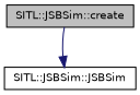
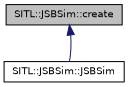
  digraph {
    rankdir=TB
    node [color=black fontname=Helvetica fontsize=10 shape=record style=filled]
    n1 [fillcolor=grey75 fontcolor=black height=0.2 label="SITL::JSBSim::create" width=0.4]
    n2 [fillcolor=white height=0.2 label="SITL::JSBSim::JSBSim" width=0.4]
-   n1 -> n2 [color=midnightblue fontname=Helvetica fontsize=10 labelfontname=Helvetica labelfontsize=10 style=solid]
+   n2 -> n1 [color=midnightblue fontname=Helvetica fontsize=10 labelfontname=Helvetica labelfontsize=10 style=solid]
  }
